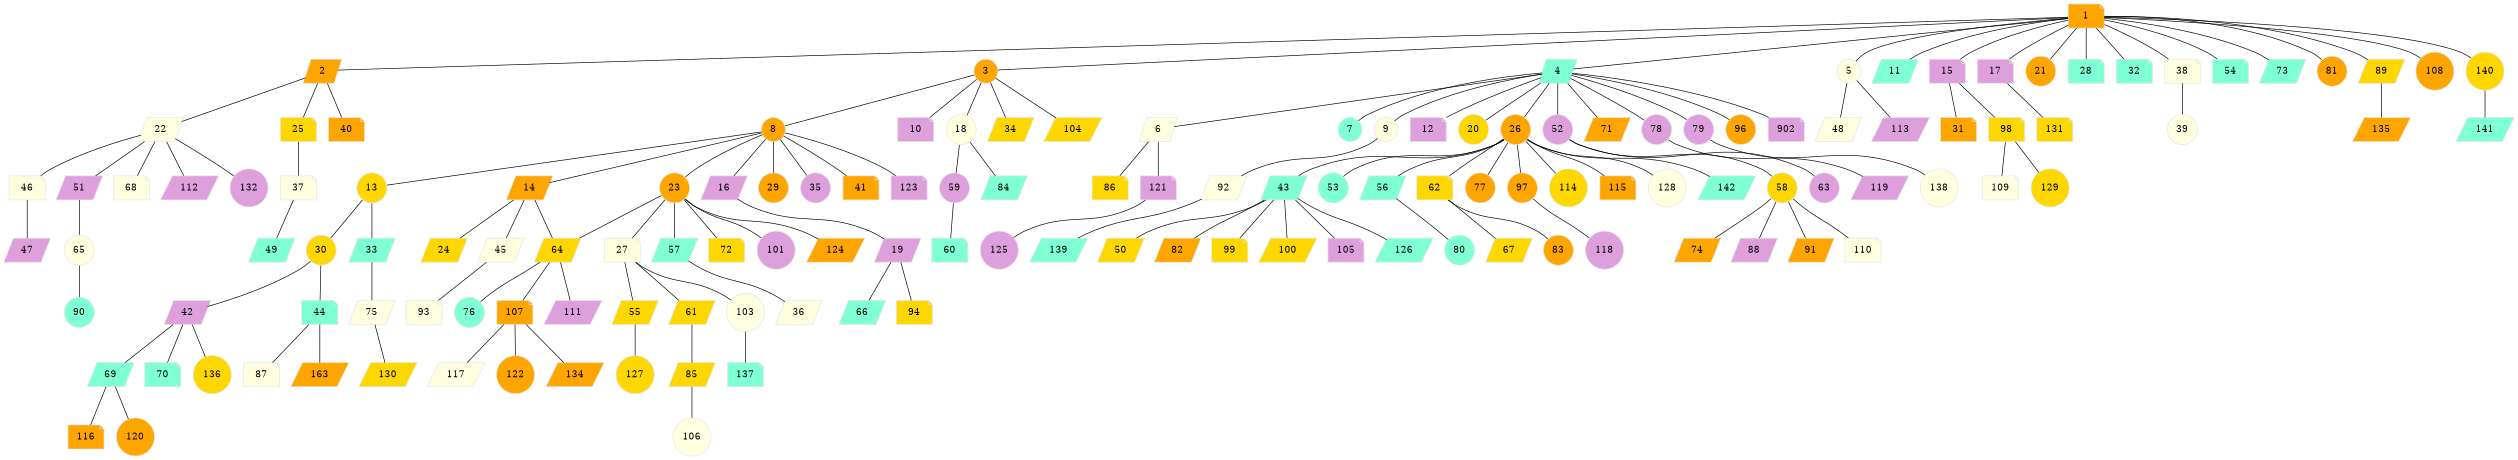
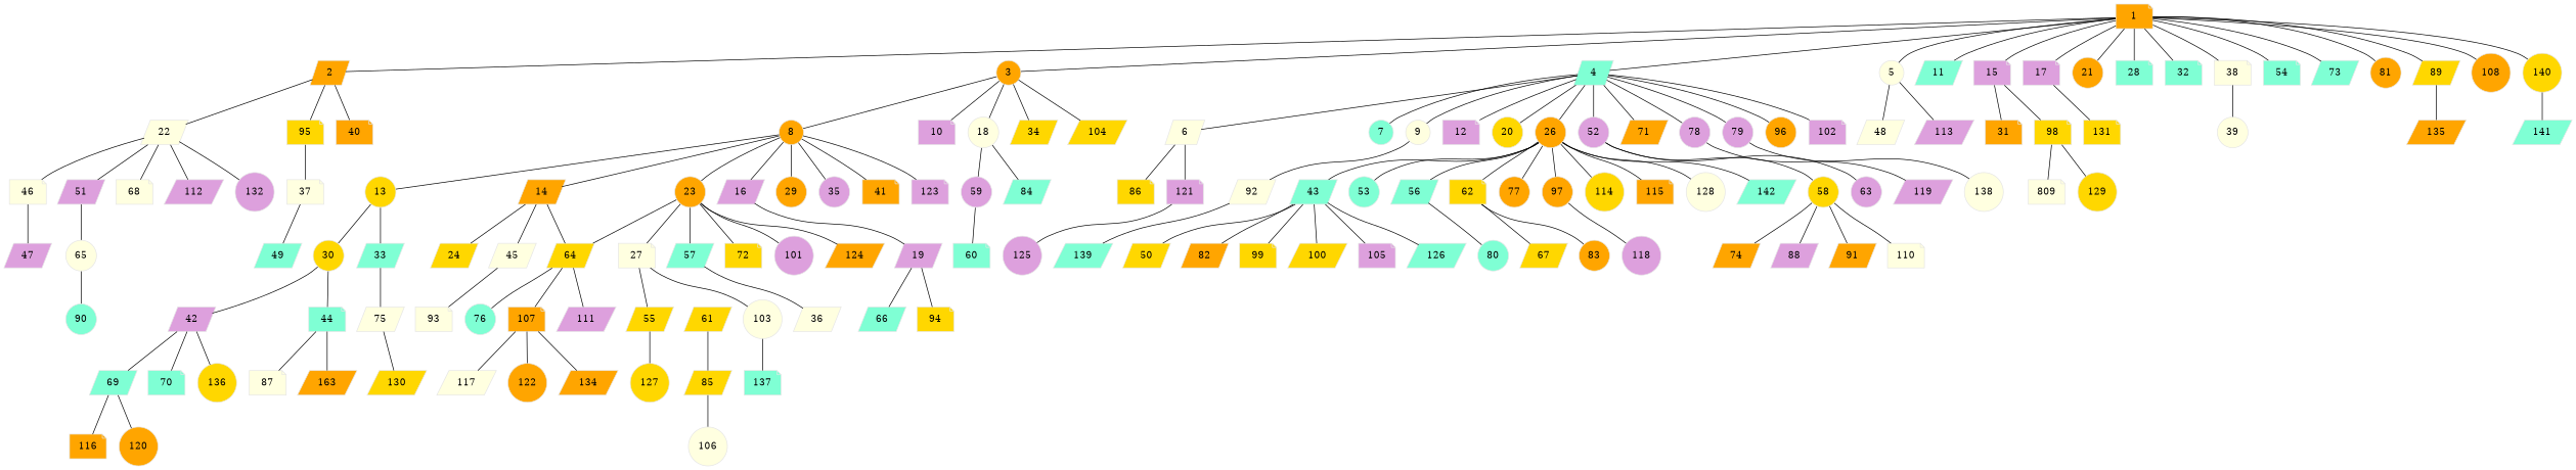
  graph {
    node [color=gray90 fillcolor=orange shape=parallelogram style=filled]
    1 [shape=note]
    2
    3 [shape=circle]
    4 [fillcolor=aquamarine]
    5 [fillcolor=lightyellow shape=circle]
    11 [fillcolor=aquamarine]
    15 [fillcolor=plum shape=note]
    17 [fillcolor=plum shape=note]
    21 [shape=circle]
    28 [fillcolor=aquamarine shape=note]
    32 [fillcolor=aquamarine shape=note]
    38 [fillcolor=lightyellow shape=note]
    54 [fillcolor=aquamarine shape=note]
    73 [fillcolor=aquamarine]
    81 [shape=circle]
    89 [fillcolor=gold]
    108 [shape=circle]
    140 [fillcolor=gold shape=circle]
    22 [fillcolor=lightyellow]
-   25 [fillcolor=gold shape=note]
+   25 [fillcolor=gold shape=note label=95]
    40 [shape=note]
    8 [shape=circle]
    10 [fillcolor=plum shape=note]
    18 [fillcolor=lightyellow shape=circle]
    34 [fillcolor=gold]
    104 [fillcolor=gold]
    6 [fillcolor=lightyellow]
    7 [fillcolor=aquamarine shape=circle]
    9 [fillcolor=lightyellow shape=circle]
    12 [fillcolor=plum shape=note]
    20 [fillcolor=gold shape=circle]
    26 [shape=circle]
    52 [fillcolor=plum shape=circle]
    71
    78 [fillcolor=plum shape=circle]
    79 [fillcolor=plum shape=circle]
    96 [shape=circle]
-   102 [fillcolor=plum shape=note label=902]
+   102 [fillcolor=plum shape=note]
    48 [fillcolor=lightyellow]
    113 [fillcolor=plum]
    31 [shape=note]
    98 [fillcolor=gold shape=note]
    131 [fillcolor=gold shape=note]
    39 [fillcolor=lightyellow shape=circle]
    135
    141 [fillcolor=aquamarine]
    46 [fillcolor=lightyellow shape=note]
    51 [fillcolor=plum]
    68 [fillcolor=lightyellow shape=note]
    112 [fillcolor=plum]
    132 [fillcolor=plum shape=circle]
    37 [fillcolor=lightyellow shape=note]
    13 [fillcolor=gold shape=circle]
    14
    16 [fillcolor=plum]
    23 [shape=circle]
    29 [shape=circle]
    35 [fillcolor=plum shape=circle]
    41 [shape=note]
    123 [fillcolor=plum shape=note]
    59 [fillcolor=plum shape=circle]
    84 [fillcolor=aquamarine]
    86 [fillcolor=gold shape=note]
    121 [fillcolor=plum shape=note]
    92 [fillcolor=lightyellow]
    43 [fillcolor=aquamarine]
    53 [fillcolor=aquamarine shape=circle]
    56 [fillcolor=aquamarine]
    62 [fillcolor=gold shape=note]
    77 [shape=circle]
    97 [shape=circle]
    114 [fillcolor=gold shape=circle]
    115 [shape=note]
    128 [fillcolor=lightyellow shape=circle]
    142 [fillcolor=aquamarine]
    58 [fillcolor=gold shape=circle]
    63 [fillcolor=plum shape=circle]
    119 [fillcolor=plum]
    138 [fillcolor=lightyellow shape=circle]
    125 [fillcolor=plum shape=circle]
    30 [fillcolor=gold shape=circle]
    33 [fillcolor=aquamarine]
    24 [fillcolor=gold]
    45 [fillcolor=lightyellow]
    64 [fillcolor=gold]
    19 [fillcolor=plum]
    27 [fillcolor=lightyellow shape=note]
    57 [fillcolor=aquamarine]
    72 [fillcolor=gold shape=note]
    101 [fillcolor=plum shape=circle]
    124
    139 [fillcolor=aquamarine]
    42 [fillcolor=plum]
    44 [fillcolor=aquamarine shape=note]
    75 [fillcolor=lightyellow]
    93 [fillcolor=lightyellow shape=note]
    76 [fillcolor=aquamarine shape=circle]
    107 [shape=note]
    111 [fillcolor=plum]
-   109 [fillcolor=lightyellow shape=note]
+   109 [fillcolor=lightyellow shape=note label=809]
    129 [fillcolor=gold shape=circle]
    66 [fillcolor=aquamarine]
    94 [fillcolor=gold shape=note]
    60 [fillcolor=aquamarine shape=note]
    47 [fillcolor=plum]
    65 [fillcolor=lightyellow shape=circle]
    55 [fillcolor=gold]
    61 [fillcolor=gold]
    103 [fillcolor=lightyellow shape=circle]
    36 [fillcolor=lightyellow]
    49 [fillcolor=aquamarine]
    50 [fillcolor=gold]
    82
    99 [fillcolor=gold shape=note]
    100 [fillcolor=gold]
    105 [fillcolor=plum shape=note]
    126 [fillcolor=aquamarine]
    80 [fillcolor=aquamarine shape=circle]
    67 [fillcolor=gold]
    83 [shape=circle]
    118 [fillcolor=plum shape=circle]
    127 [fillcolor=gold shape=circle]
    85 [fillcolor=gold]
    137 [fillcolor=aquamarine shape=note]
    69 [fillcolor=aquamarine]
    70 [fillcolor=aquamarine shape=note]
    136 [fillcolor=gold shape=circle]
    87 [fillcolor=lightyellow shape=note]
    n129 [label=163]
    130 [fillcolor=gold]
    116 [shape=note]
    120 [shape=circle]
    90 [fillcolor=aquamarine shape=circle]
    74
    88 [fillcolor=plum]
    91
    110 [fillcolor=lightyellow shape=note]
    106 [fillcolor=lightyellow shape=circle]
    117 [fillcolor=lightyellow]
    122 [shape=circle]
    134
    1 -- 2
    1 -- 3
    1 -- 4
    1 -- 5
    1 -- 11
    1 -- 15
    1 -- 17
    1 -- 21
    1 -- 28
    1 -- 32
    1 -- 38
    1 -- 54
    1 -- 73
    1 -- 81
    1 -- 89
    1 -- 108
    1 -- 140
    2 -- 22
    2 -- 25
    2 -- 40
    3 -- 8
    3 -- 10
    3 -- 18
    3 -- 34
    3 -- 104
    4 -- 6
    4 -- 7
    4 -- 9
    4 -- 12
    4 -- 20
    4 -- 26
    4 -- 52
    4 -- 71
    4 -- 78
    4 -- 79
    4 -- 96
    4 -- 102
    5 -- 48
    5 -- 113
    15 -- 31
    15 -- 98
    17 -- 131
    38 -- 39
    89 -- 135
    140 -- 141
    22 -- 46
    22 -- 51
    22 -- 68
    22 -- 112
    22 -- 132
    25 -- 37
    8 -- 13
    8 -- 14
    8 -- 16
    8 -- 23
    8 -- 29
    8 -- 35
    8 -- 41
    8 -- 123
    18 -- 59
    18 -- 84
    6 -- 86
    6 -- 121
    9 -- 92
    26 -- 43
    26 -- 53
    26 -- 56
    26 -- 62
    26 -- 77
    26 -- 97
    26 -- 114
    26 -- 115
    26 -- 128
    26 -- 142
    52 -- 58
    52 -- 63
    78 -- 119
    79 -- 138
    98 -- 109
    98 -- 129
    46 -- 47
    51 -- 65
    37 -- 49
    13 -- 30
    13 -- 33
    14 -- 24
    14 -- 45
    14 -- 64
    16 -- 19
    23 -- 64
    23 -- 27
    23 -- 57
    23 -- 72
    23 -- 101
    23 -- 124
    59 -- 60
    121 -- 125
    92 -- 139
    43 -- 50
    43 -- 82
    43 -- 99
    43 -- 100
    43 -- 105
    43 -- 126
    56 -- 80
    62 -- 67
    62 -- 83
    97 -- 118
    58 -- 74
    58 -- 88
    58 -- 91
    58 -- 110
    30 -- 42
    30 -- 44
    33 -- 75
    45 -- 93
    64 -- 76
    64 -- 107
    64 -- 111
    19 -- 66
    19 -- 94
    27 -- 55
-   27 -- 61
    27 -- 103
    57 -- 36
    42 -- 69
    42 -- 70
    42 -- 136
    44 -- 87
    44 -- n129
    75 -- 130
    107 -- 117
    107 -- 122
    107 -- 134
    65 -- 90
    55 -- 127
    61 -- 85
    103 -- 137
    85 -- 106
    69 -- 116
    69 -- 120
  }
